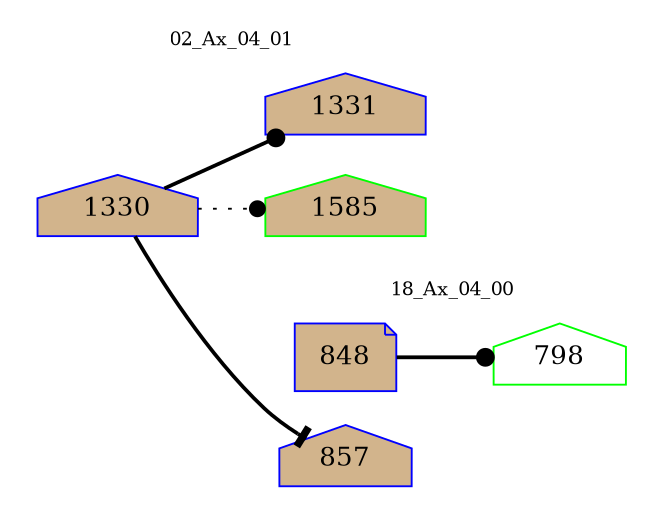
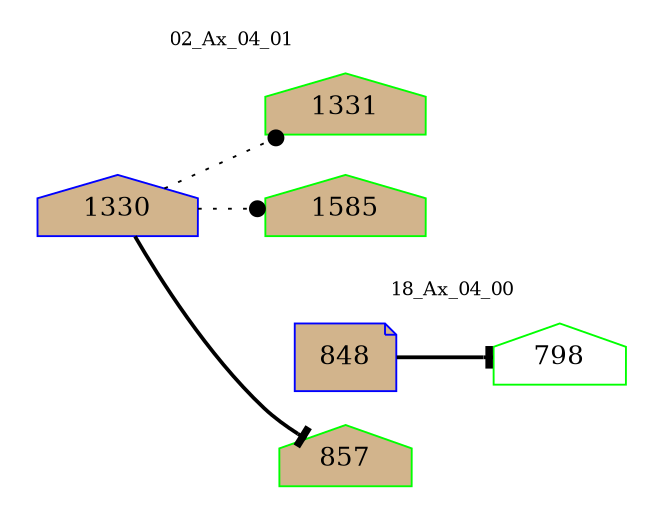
  digraph {
    rankdir=LR
    node [color=blue fillcolor=tan shape=house style=filled]
    edge [arrowhead=tee color=black style=bold]
    n1 [label=848 shape=note]
    n2 [color=green fillcolor=white label=798]
-   n3 [label=857]
+   n3 [color=green label=857]
    n4 [label=1330]
    n5 [color=green label=1585]
-   n6 [label=1331]
+   n6 [color=green label=1331]
    subgraph cluster_1 {
      color=white
      fontsize=10
      label="18_Ax_04_00"
      n1
      n2
      n3
    }
    subgraph cluster_2 {
      color=white
      fontsize=10
      label="02_Ax_04_01"
      n4
      n5
      n6
    }
-   n1 -> n2 [arrowhead=dot]
+   n1 -> n2
    n4 -> n3
    n4 -> n5 [arrowhead=dot style=dotted]
-   n4 -> n6 [arrowhead=dot]
+   n4 -> n6 [arrowhead=dot style=dotted]
  }
